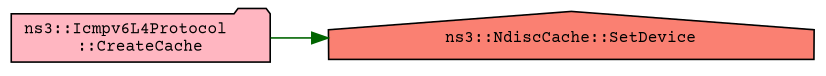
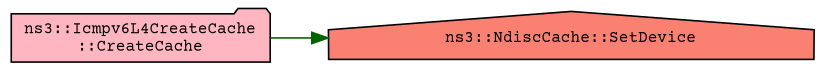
  digraph {
    rankdir=RL
    fontname="Courier Prime"
    node [color=black fontname="Courier Prime" fontsize=10 style=filled]
    n1 [fillcolor=salmon fontcolor=black height=0.2 label="ns3::NdiscCache::SetDevice" shape=house width=0.4]
-   n2 [fillcolor=lightpink height=0.2 label="ns3::Icmpv6L4Protocol\l::CreateCache" shape=folder width=0.4]
+   n2 [fillcolor=lightpink height=0.2 label="ns3::Icmpv6L4CreateCache\l::CreateCache" shape=folder width=0.4]
    n1 -> n2 [color=darkgreen dir=back fontname="Courier Prime" fontsize=10 labelfontname=Helvetica labelfontsize=10 style=solid]
  }
